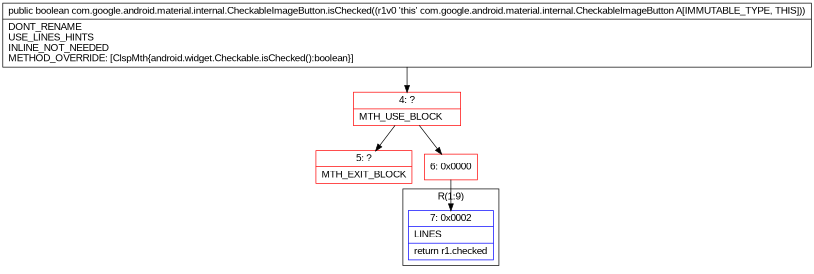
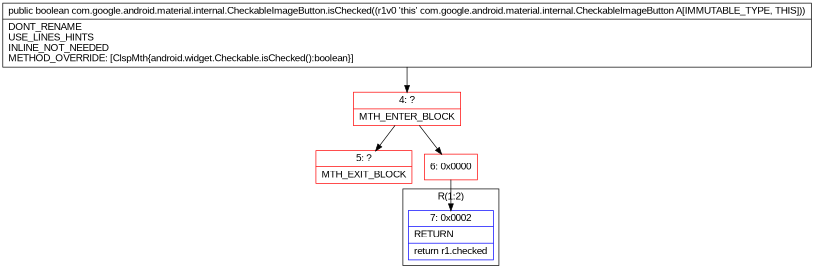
  digraph {
    fontname="Liberation Sans"
    node [color=red fontname="Liberation Sans" shape=record]
    edge [fontname="Liberation Sans"]
-   n1 [color=blue label="{7\:\ 0x0002|LINES\l|return r1.checked\l}"]
+   n1 [color=blue label="{7\:\ 0x0002|RETURN\l|return r1.checked\l}"]
    n2 [label="{5\:\ ?|MTH_EXIT_BLOCK\l}"]
-   n3 [label="{4\:\ ?|MTH_USE_BLOCK\l}"]
+   n3 [label="{4\:\ ?|MTH_ENTER_BLOCK\l}"]
    n4 [label="{6\:\ 0x0000}"]
    n5 [label="{public boolean com.google.android.material.internal.CheckableImageButton.isChecked((r1v0 'this' com.google.android.material.internal.CheckableImageButton A[IMMUTABLE_TYPE, THIS]))  | DONT_RENAME\lUSE_LINES_HINTS\lINLINE_NOT_NEEDED\lMETHOD_OVERRIDE: [ClspMth\{android.widget.Checkable.isChecked():boolean\}]\l}" color=""]
    subgraph cluster_1 {
-     label="R(1:9)"
+     label="R(1:2)"
      n1
    }
    n3 -> n2
    n3 -> n4
    n4 -> n1
    n5 -> n3
  }
